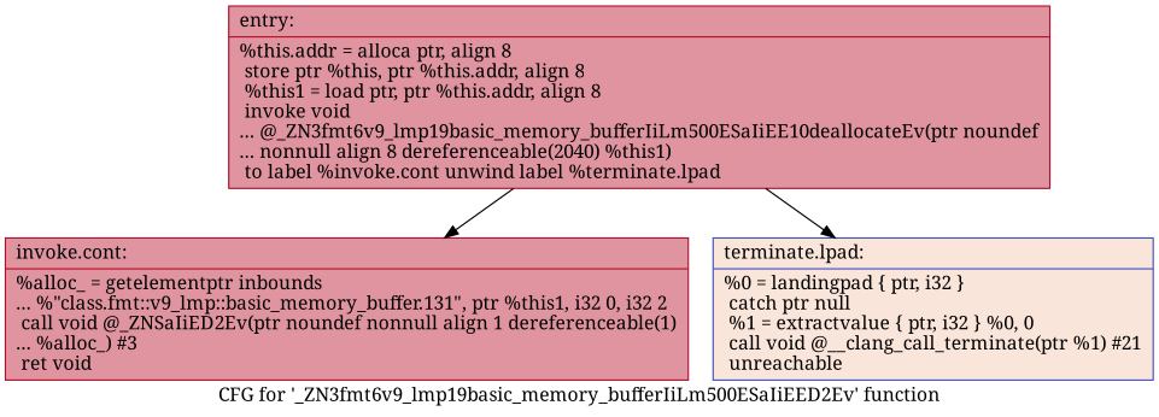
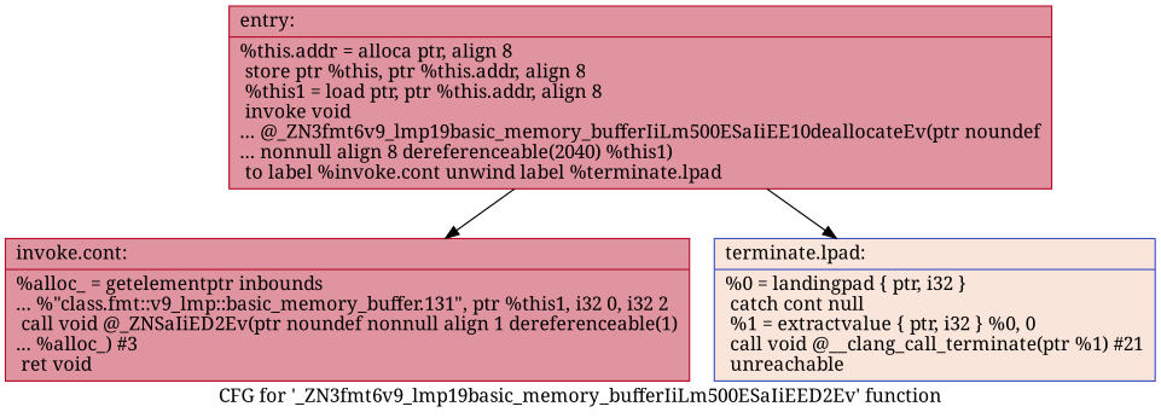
  digraph {
    label="CFG for '_ZN3fmt6v9_lmp19basic_memory_bufferIiLm500ESaIiEED2Ev' function"
    fontname="Noto Serif"
    node [color="#b70d28ff" fillcolor="#b70d2870" fontname="Noto Serif" shape=record style=filled]
    edge [fontname="Noto Serif"]
    n1 [label="{entry:\l|  %this.addr = alloca ptr, align 8\l  store ptr %this, ptr %this.addr, align 8\l  %this1 = load ptr, ptr %this.addr, align 8\l  invoke void\l... @_ZN3fmt6v9_lmp19basic_memory_bufferIiLm500ESaIiEE10deallocateEv(ptr noundef\l... nonnull align 8 dereferenceable(2040) %this1)\l          to label %invoke.cont unwind label %terminate.lpad\l}"]
    n2 [label="{invoke.cont:\l|  %alloc_ = getelementptr inbounds\l... %\"class.fmt::v9_lmp::basic_memory_buffer.131\", ptr %this1, i32 0, i32 2\l  call void @_ZNSaIiED2Ev(ptr noundef nonnull align 1 dereferenceable(1)\l... %alloc_) #3\l  ret void\l}"]
-   n3 [color="#3d50c3ff" fillcolor="#f4c5ad70" label="{terminate.lpad:\l|  %0 = landingpad \{ ptr, i32 \}\l          catch ptr null\l  %1 = extractvalue \{ ptr, i32 \} %0, 0\l  call void @__clang_call_terminate(ptr %1) #21\l  unreachable\l}"]
+   n3 [color="#3d50c3ff" fillcolor="#f4c5ad70" label="{terminate.lpad:\l|  %0 = landingpad \{ ptr, i32 \}\l          catch cont null\l  %1 = extractvalue \{ ptr, i32 \} %0, 0\l  call void @__clang_call_terminate(ptr %1) #21\l  unreachable\l}"]
    n1 -> n2
    n1 -> n3
  }
